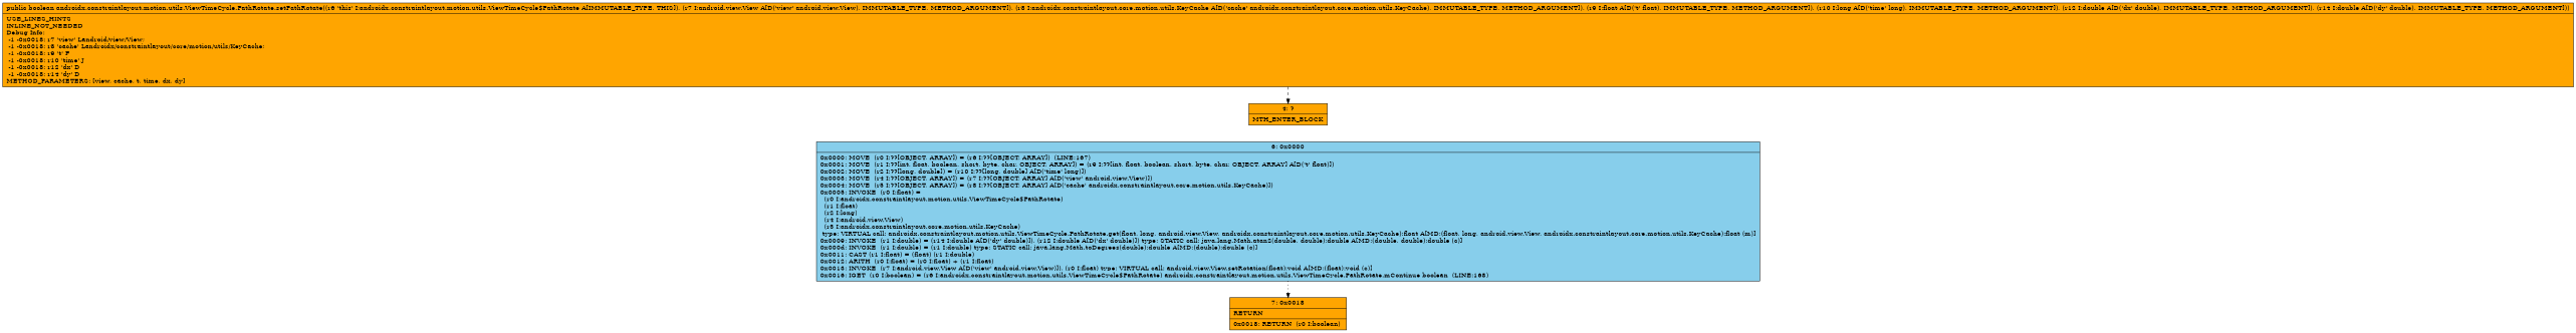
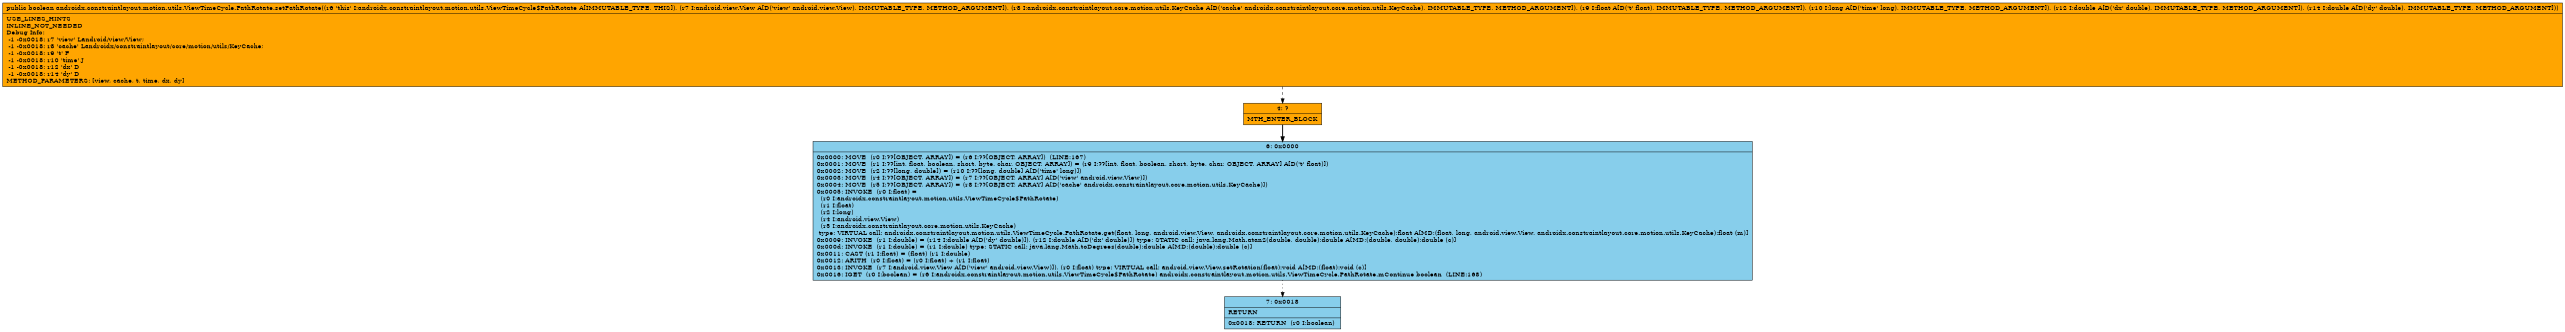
  digraph {
    node [fillcolor=orange shape=record style=filled]
    n1 [label="{4\:\ ?|MTH_ENTER_BLOCK\l}"]
    n2 [fillcolor=skyblue label="{6\:\ 0x0000|0x0000: MOVE  (r0 I:??[OBJECT, ARRAY]) = (r6 I:??[OBJECT, ARRAY])  (LINE:167)\l0x0001: MOVE  (r1 I:??[int, float, boolean, short, byte, char, OBJECT, ARRAY]) = (r9 I:??[int, float, boolean, short, byte, char, OBJECT, ARRAY] A[D('t' float)]) \l0x0002: MOVE  (r2 I:??[long, double]) = (r10 I:??[long, double] A[D('time' long)]) \l0x0003: MOVE  (r4 I:??[OBJECT, ARRAY]) = (r7 I:??[OBJECT, ARRAY] A[D('view' android.view.View)]) \l0x0004: MOVE  (r5 I:??[OBJECT, ARRAY]) = (r8 I:??[OBJECT, ARRAY] A[D('cache' androidx.constraintlayout.core.motion.utils.KeyCache)]) \l0x0005: INVOKE  (r0 I:float) = \l  (r0 I:androidx.constraintlayout.motion.utils.ViewTimeCycle$PathRotate)\l  (r1 I:float)\l  (r2 I:long)\l  (r4 I:android.view.View)\l  (r5 I:androidx.constraintlayout.core.motion.utils.KeyCache)\l type: VIRTUAL call: androidx.constraintlayout.motion.utils.ViewTimeCycle.PathRotate.get(float, long, android.view.View, androidx.constraintlayout.core.motion.utils.KeyCache):float A[MD:(float, long, android.view.View, androidx.constraintlayout.core.motion.utils.KeyCache):float (m)]\l0x0009: INVOKE  (r1 I:double) = (r14 I:double A[D('dy' double)]), (r12 I:double A[D('dx' double)]) type: STATIC call: java.lang.Math.atan2(double, double):double A[MD:(double, double):double (c)]\l0x000d: INVOKE  (r1 I:double) = (r1 I:double) type: STATIC call: java.lang.Math.toDegrees(double):double A[MD:(double):double (c)]\l0x0011: CAST (r1 I:float) = (float) (r1 I:double) \l0x0012: ARITH  (r0 I:float) = (r0 I:float) + (r1 I:float) \l0x0013: INVOKE  (r7 I:android.view.View A[D('view' android.view.View)]), (r0 I:float) type: VIRTUAL call: android.view.View.setRotation(float):void A[MD:(float):void (c)]\l0x0016: IGET  (r0 I:boolean) = (r6 I:androidx.constraintlayout.motion.utils.ViewTimeCycle$PathRotate) androidx.constraintlayout.motion.utils.ViewTimeCycle.PathRotate.mContinue boolean  (LINE:168)\l}"]
-   n3 [label="{7\:\ 0x0018|RETURN\l|0x0018: RETURN  (r0 I:boolean) \l}"]
+   n3 [fillcolor=skyblue label="{7\:\ 0x0018|RETURN\l|0x0018: RETURN  (r0 I:boolean) \l}"]
    n4 [label="{public boolean androidx.constraintlayout.motion.utils.ViewTimeCycle.PathRotate.setPathRotate((r6 'this' I:androidx.constraintlayout.motion.utils.ViewTimeCycle$PathRotate A[IMMUTABLE_TYPE, THIS]), (r7 I:android.view.View A[D('view' android.view.View), IMMUTABLE_TYPE, METHOD_ARGUMENT]), (r8 I:androidx.constraintlayout.core.motion.utils.KeyCache A[D('cache' androidx.constraintlayout.core.motion.utils.KeyCache), IMMUTABLE_TYPE, METHOD_ARGUMENT]), (r9 I:float A[D('t' float), IMMUTABLE_TYPE, METHOD_ARGUMENT]), (r10 I:long A[D('time' long), IMMUTABLE_TYPE, METHOD_ARGUMENT]), (r12 I:double A[D('dx' double), IMMUTABLE_TYPE, METHOD_ARGUMENT]), (r14 I:double A[D('dy' double), IMMUTABLE_TYPE, METHOD_ARGUMENT]))  | USE_LINES_HINTS\lINLINE_NOT_NEEDED\lDebug Info:\l  \-1 \-0x0018: r7 'view' Landroid\/view\/View;\l  \-1 \-0x0018: r8 'cache' Landroidx\/constraintlayout\/core\/motion\/utils\/KeyCache;\l  \-1 \-0x0018: r9 't' F\l  \-1 \-0x0018: r10 'time' J\l  \-1 \-0x0018: r12 'dx' D\l  \-1 \-0x0018: r14 'dy' D\lMETHOD_PARAMETERS: [view, cache, t, time, dx, dy]\l}"]
+   n1 -> n2 [style=bold]
    n2 -> n3 [style=dotted]
    n4 -> n1 [style=dashed]
  }
